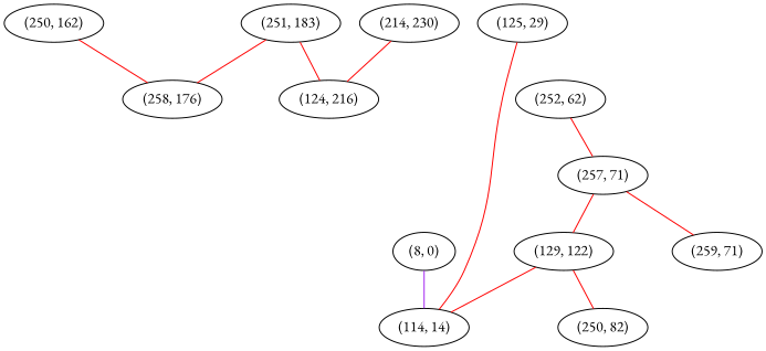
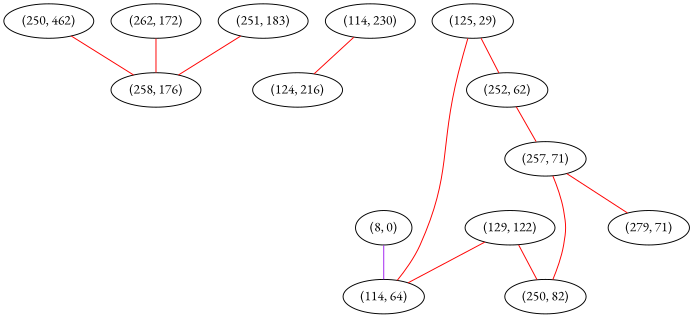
  graph {
    fontname="EB Garamond"
    node [fontname="EB Garamond"]
    edge [color=red fontname="EB Garamond" weight=1]
    n1 [label="(258, 176)"]
    "(251, 183)"
    "(124, 216)"
    n4 [label="(8, 0)"]
-   "(114, 14)"
+   "(114, 14)" [label="(114, 64)"]
    "(125, 29)"
    "(252, 62)"
    "(257, 71)"
    "(129, 122)"
    "(250, 82)"
-   "(250, 162)"
-   "(259, 71)"
-   "(114, 230)" [label="(214, 230)"]
+   "(250, 162)" [label="(250, 462)"]
+   "(262, 172)"
+   "(259, 71)" [label="(279, 71)"]
+   "(114, 230)"
    "(251, 183)" -- n1
-   "(251, 183)" -- "(124, 216)"
    n4 -- "(114, 14)" [color=purple weight=4]
    "(125, 29)" -- "(114, 14)"
+   "(125, 29)" -- "(252, 62)"
    "(252, 62)" -- "(257, 71)"
-   "(257, 71)" -- "(129, 122)"
+   "(257, 71)" -- "(250, 82)"
    "(257, 71)" -- "(259, 71)"
    "(129, 122)" -- "(114, 14)"
    "(129, 122)" -- "(250, 82)"
    "(250, 162)" -- n1
+   "(262, 172)" -- n1
    "(114, 230)" -- "(124, 216)"
  }
